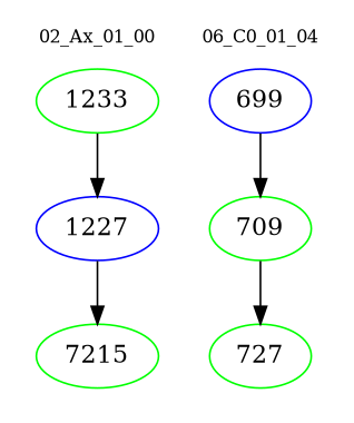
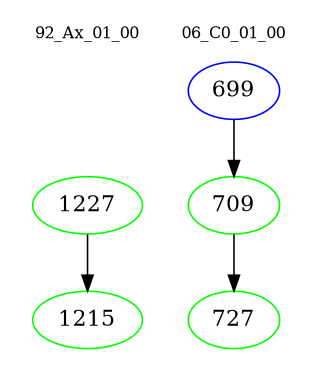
  digraph {
    node [color=green]
    edge [color=black]
-   n1 [label=1233]
-   n2 [color=blue label=1227]
-   n3 [label=7215]
+   n2 [label=1227]
+   n3 [label=1215]
    n4 [color=blue label=699]
    n5 [label=709]
    n6 [label=727]
    subgraph cluster_1 {
      color=white
      fontsize=10
-     label="02_Ax_01_00"
-     n1
+     label="92_Ax_01_00"
      n2
      n3
    }
    subgraph cluster_2 {
      color=white
      fontsize=10
-     label="06_C0_01_04"
+     label="06_C0_01_00"
      n4
      n5
      n6
    }
-   n1 -> n2
    n2 -> n3
    n4 -> n5
    n5 -> n6
  }
